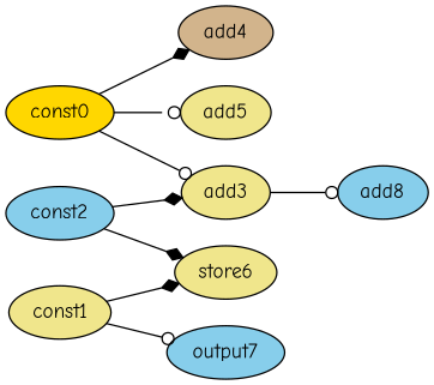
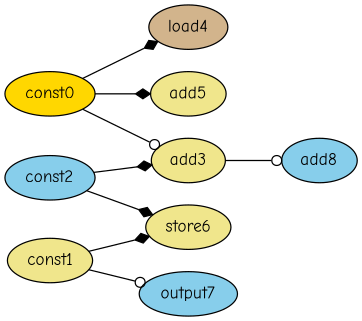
  digraph {
    fontname="Comic Neue"
    rankdir=LR
    node [fillcolor=khaki fontname="Comic Neue" opcode=const style=filled]
    edge [arrowhead=diamond fontname="Comic Neue" operand=0]
    const0 [fillcolor=gold]
    add3 [opcode=add]
-   load4 [fillcolor=tan opcode=load label=add4]
+   load4 [fillcolor=tan opcode=load]
    add5 [opcode=add]
    add8 [fillcolor=skyblue opcode=add]
    store6 [opcode=store]
    const1
    output7 [fillcolor=skyblue opcode=output]
    const2 [fillcolor=skyblue]
    const0 -> add3 [arrowhead=odot]
    const0 -> load4
-   const0 -> add5 [arrowhead=odot]
+   const0 -> add5
    add3 -> add8 [arrowhead=odot]
    const1 -> store6
    const1 -> output7 [arrowhead=odot]
    const2 -> add3 [operand=1]
    const2 -> store6 [operand=1]
  }
